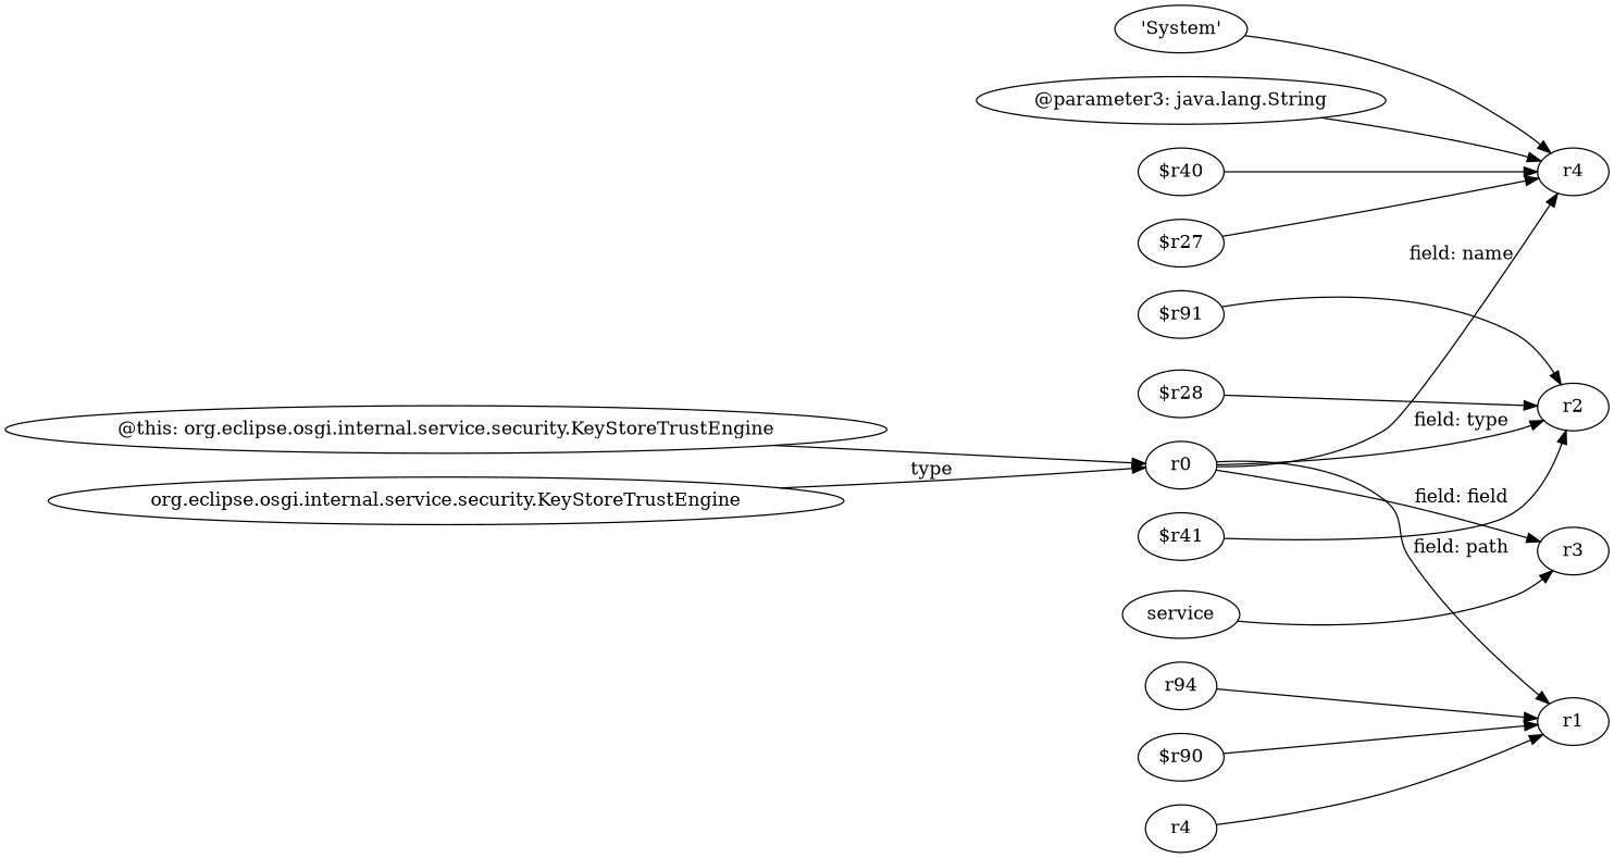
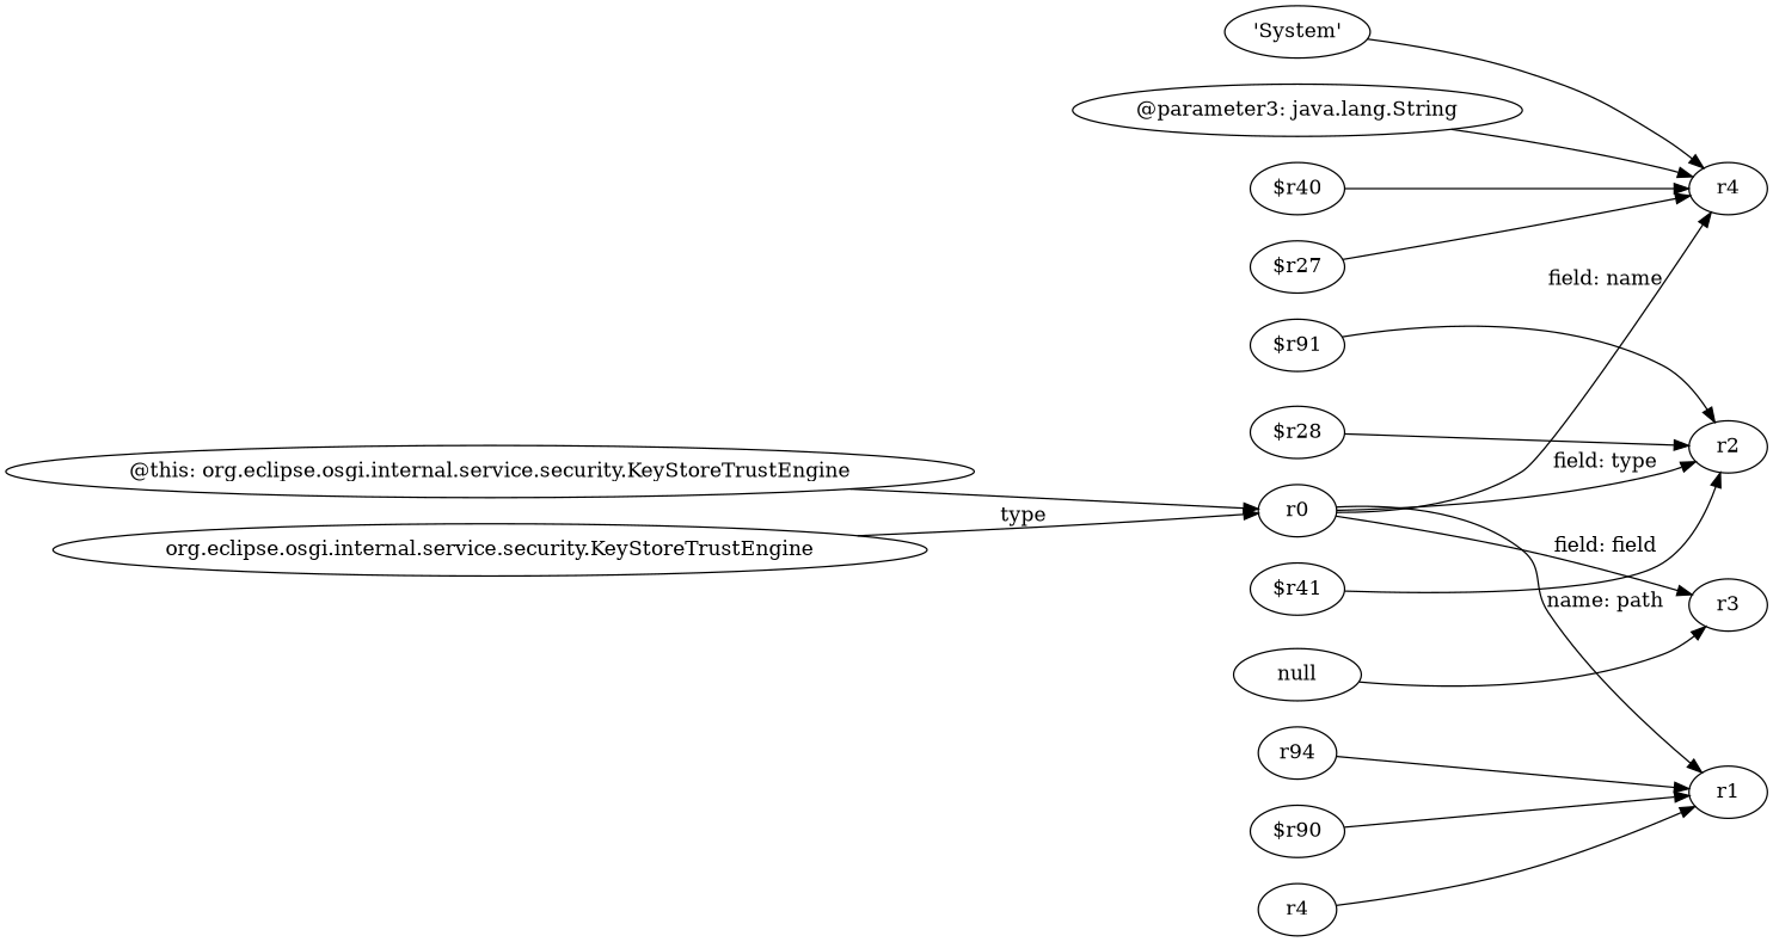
  digraph {
    rankdir=LR
    n1 [label=r94]
    n2 [label=r1]
    n3 [label=r0]
    n4 [label=r4]
    n5 [label=r2]
    n6 [label=r3]
    n7 [label="'System'"]
    n8 [label="$r90"]
    n9 [label="$r91"]
    n10 [label="@this: org.eclipse.osgi.internal.service.security.KeyStoreTrustEngine"]
    n11 [label="org.eclipse.osgi.internal.service.security.KeyStoreTrustEngine"]
    n12 [label="$r28"]
    n13 [label="$r41"]
    n14 [label="@parameter3: java.lang.String"]
    n15 [label=r4]
    n16 [label="$r40"]
    n17 [label="$r27"]
-   n18 [label=service]
+   n18 [label=null]
    n1 -> n2
-   n3 -> n2 [label="field: path"]
+   n3 -> n2 [label="name: path"]
    n3 -> n4 [label="field: name"]
    n3 -> n5 [label="field: type"]
    n3 -> n6 [label="field: field"]
    n7 -> n4
    n8 -> n2
    n9 -> n5
    n10 -> n3
    n11 -> n3 [label=type]
    n12 -> n5
    n13 -> n5
    n14 -> n4
    n15 -> n2
    n16 -> n4
    n17 -> n4
    n18 -> n6
  }
